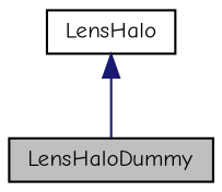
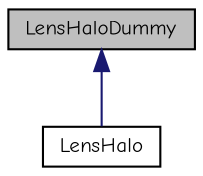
  digraph {
    fontname="Comic Neue"
    node [color=black fontname="Comic Neue" fontsize=10 shape=record style=filled]
    n1 [fillcolor=grey75 fontcolor=black height=0.2 label=LensHaloDummy width=0.4]
    n2 [fillcolor=white height=0.2 label=LensHalo width=0.4]
-   n2 -> n1 [color=midnightblue dir=back fontname="Comic Neue" fontsize=10 labelfontname=Helvetica labelfontsize=10 style=solid]
+   n1 -> n2 [color=midnightblue dir=back fontname="Comic Neue" fontsize=10 labelfontname=Helvetica labelfontsize=10 style=solid]
  }
